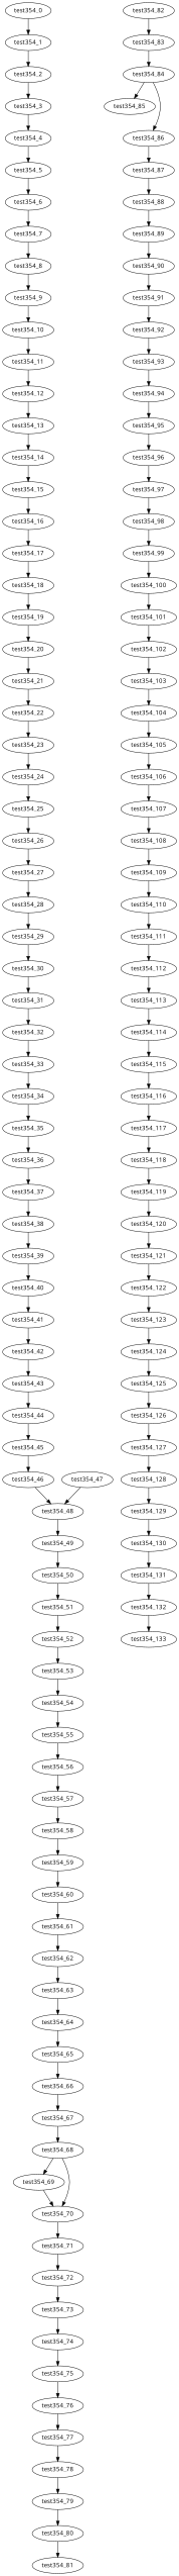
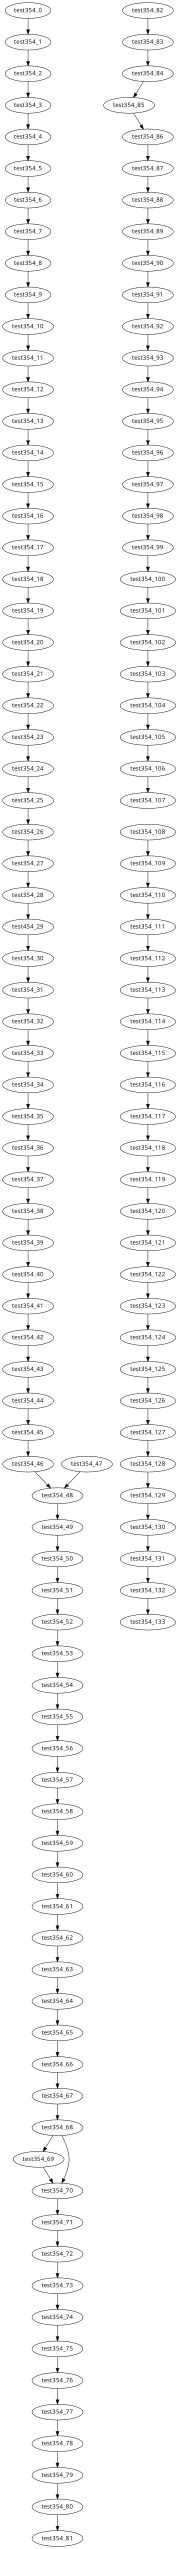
  digraph {
    fontname="Open Sans"
    node [fontname="Open Sans"]
    edge [fontname="Open Sans"]
    test354_0
    test354_1
    test354_2
    test354_3
    test354_4
    test354_5
    test354_6
    test354_7
    test354_8
    test354_9
    test354_10
    test354_11
    test354_12
    test354_13
    test354_14
    test354_15
    test354_16
    test354_17
    test354_18
    test354_19
    test354_20
    test354_21
    test354_22
    test354_23
    test354_24
    test354_25
    test354_26
    test354_27
    test354_28
-   test354_29
+   test354_29 [label=test454_29]
    test354_30
    test354_31
    test354_32
    test354_33
    test354_34
    test354_35
    test354_36
    test354_37
    test354_38
    test354_39
    test354_40
    test354_41
    test354_42
    test354_43
    test354_44
    test354_45
    test354_46
    test354_48
    test354_47
    test354_49
    test354_50
    test354_51
    test354_52
    test354_53
    test354_54
    test354_55
    test354_56
    test354_57
    test354_58
    test354_59
    test354_60
    test354_61
    test354_62
    test354_63
    test354_64
    test354_65
    test354_66
    test354_67
    test354_68
    test354_69
    test354_70
    test354_71
    test354_72
    test354_73
    test354_74
    test354_75
    test354_76
    test354_77
    test354_78
    test354_79
    test354_80
    test354_81
    test354_82
    test354_83
    test354_84
    test354_85
    test354_86
    test354_87
    test354_88
    test354_89
    test354_90
    test354_91
    test354_92
    test354_93
    test354_94
    test354_95
    test354_96
    test354_97
    test354_98
    test354_99
    test354_100
    test354_101
    test354_102
    test354_103
    test354_104
    test354_105
    test354_106
    test354_107
    test354_108
    test354_109
    test354_110
    test354_111
    test354_112
    test354_113
    test354_114
    test354_115
    test354_116
    test354_117
    test354_118
    test354_119
    test354_120
    test354_121
    test354_122
    test354_123
    test354_124
    test354_125
    test354_126
    test354_127
    test354_128
    test354_129
    test354_130
    test354_131
    test354_132
    test354_133
    test354_0 -> test354_1
    test354_1 -> test354_2
    test354_2 -> test354_3
    test354_3 -> test354_4
    test354_4 -> test354_5
    test354_5 -> test354_6
    test354_6 -> test354_7
    test354_7 -> test354_8
    test354_8 -> test354_9
    test354_9 -> test354_10
    test354_10 -> test354_11
    test354_11 -> test354_12
    test354_12 -> test354_13
    test354_13 -> test354_14
    test354_14 -> test354_15
    test354_15 -> test354_16
    test354_16 -> test354_17
    test354_17 -> test354_18
    test354_18 -> test354_19
    test354_19 -> test354_20
    test354_20 -> test354_21
    test354_21 -> test354_22
    test354_22 -> test354_23
    test354_23 -> test354_24
    test354_24 -> test354_25
    test354_25 -> test354_26
    test354_26 -> test354_27
    test354_27 -> test354_28
    test354_28 -> test354_29
    test354_29 -> test354_30
    test354_30 -> test354_31
    test354_31 -> test354_32
    test354_32 -> test354_33
    test354_33 -> test354_34
    test354_34 -> test354_35
    test354_35 -> test354_36
    test354_36 -> test354_37
    test354_37 -> test354_38
    test354_38 -> test354_39
    test354_39 -> test354_40
    test354_40 -> test354_41
    test354_41 -> test354_42
    test354_42 -> test354_43
    test354_43 -> test354_44
    test354_44 -> test354_45
    test354_45 -> test354_46
    test354_46 -> test354_48
    test354_48 -> test354_49
    test354_47 -> test354_48
    test354_49 -> test354_50
    test354_50 -> test354_51
    test354_51 -> test354_52
    test354_52 -> test354_53
    test354_53 -> test354_54
    test354_54 -> test354_55
    test354_55 -> test354_56
    test354_56 -> test354_57
    test354_57 -> test354_58
    test354_58 -> test354_59
    test354_59 -> test354_60
    test354_60 -> test354_61
    test354_61 -> test354_62
    test354_62 -> test354_63
    test354_63 -> test354_64
    test354_64 -> test354_65
    test354_65 -> test354_66
    test354_66 -> test354_67
    test354_67 -> test354_68
    test354_68 -> test354_69
    test354_68 -> test354_70
    test354_69 -> test354_70
    test354_70 -> test354_71
    test354_71 -> test354_72
    test354_72 -> test354_73
    test354_73 -> test354_74
    test354_74 -> test354_75
    test354_75 -> test354_76
    test354_76 -> test354_77
    test354_77 -> test354_78
    test354_78 -> test354_79
    test354_79 -> test354_80
    test354_80 -> test354_81
    test354_82 -> test354_83
    test354_83 -> test354_84
    test354_84 -> test354_85
-   test354_84 -> test354_86
+   test354_85 -> test354_86
    test354_86 -> test354_87
    test354_87 -> test354_88
    test354_88 -> test354_89
    test354_89 -> test354_90
    test354_90 -> test354_91
    test354_91 -> test354_92
    test354_92 -> test354_93
    test354_93 -> test354_94
    test354_94 -> test354_95
    test354_95 -> test354_96
    test354_96 -> test354_97
    test354_97 -> test354_98
    test354_98 -> test354_99
    test354_99 -> test354_100
    test354_100 -> test354_101
    test354_101 -> test354_102
    test354_102 -> test354_103
    test354_103 -> test354_104
    test354_104 -> test354_105
    test354_105 -> test354_106
    test354_106 -> test354_107
-   test354_107 -> test354_108
    test354_108 -> test354_109
    test354_109 -> test354_110
    test354_110 -> test354_111
    test354_111 -> test354_112
    test354_112 -> test354_113
    test354_113 -> test354_114
    test354_114 -> test354_115
    test354_115 -> test354_116
    test354_116 -> test354_117
    test354_117 -> test354_118
    test354_118 -> test354_119
    test354_119 -> test354_120
    test354_120 -> test354_121
    test354_121 -> test354_122
    test354_122 -> test354_123
    test354_123 -> test354_124
    test354_124 -> test354_125
    test354_125 -> test354_126
    test354_126 -> test354_127
    test354_127 -> test354_128
    test354_128 -> test354_129
    test354_129 -> test354_130
    test354_130 -> test354_131
    test354_131 -> test354_132
    test354_132 -> test354_133
  }
